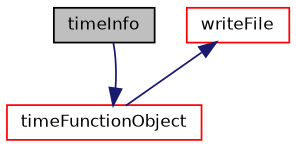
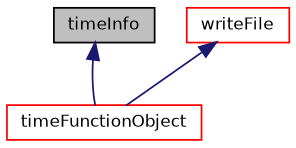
  digraph {
    node [color=red fontname=Helvetica fontsize=10 shape=record]
    edge [color=midnightblue dir=back fontname=Helvetica fontsize=10 labelfontname=Helvetica labelfontsize=10 style=solid]
    n1 [color=black fillcolor=grey75 fontcolor=black height=0.2 label=timeInfo style=filled width=0.4]
    n2 [height=0.2 label=timeFunctionObject width=0.4]
    n3 [height=0.2 label=writeFile width=0.4]
-   n2 -> n1
+   n1 -> n2
    n3 -> n2
  }
